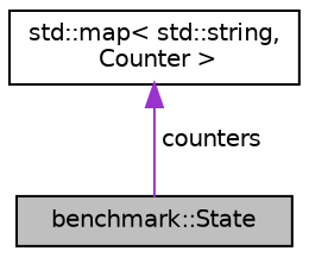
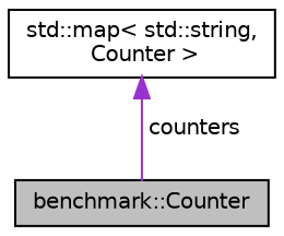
  digraph {
    node [color=black fontname=Helvetica fontsize=10 shape=record style=filled]
-   n1 [fillcolor=grey75 fontcolor=black height=0.2 label="benchmark::State" width=0.4]
+   n1 [fillcolor=grey75 fontcolor=black height=0.2 label="benchmark::Counter" width=0.4]
    n2 [fillcolor=white height=0.2 label="std::map\< std::string,\l Counter \>" width=0.4]
    n2 -> n1 [color=darkorchid3 dir=back fontname=Helvetica fontsize=10 label=" counters" labelfontname=Helvetica labelfontsize=10 style=solid]
  }
